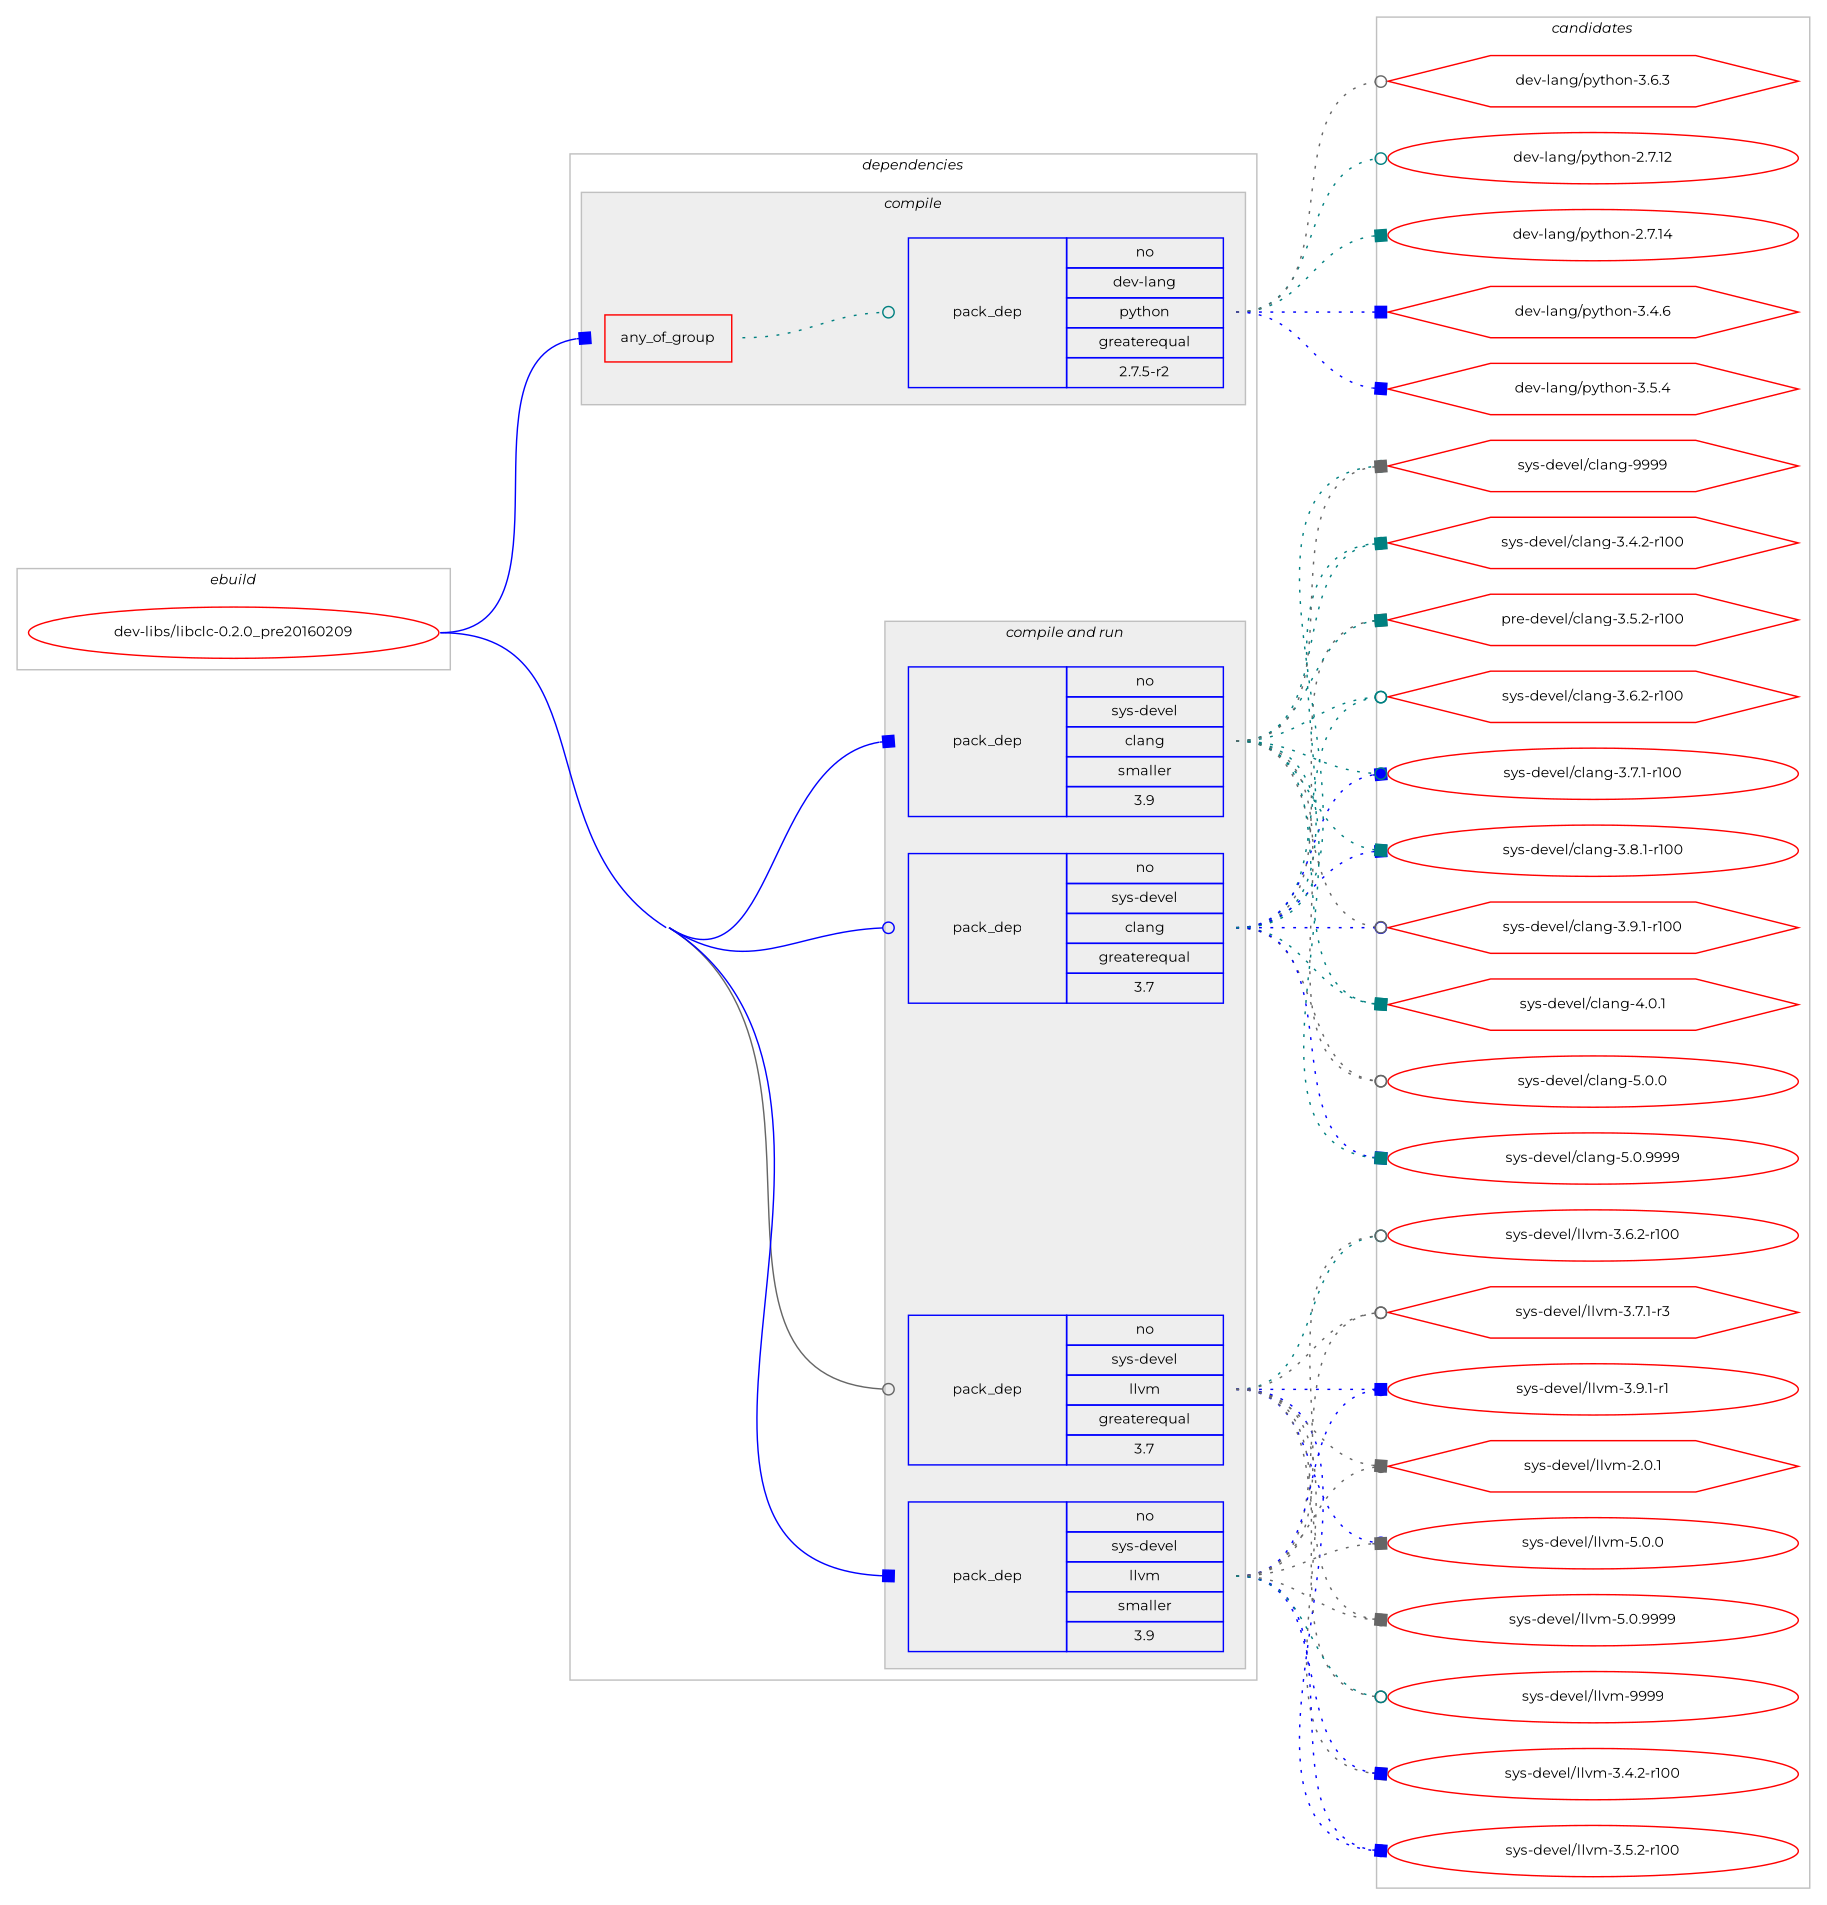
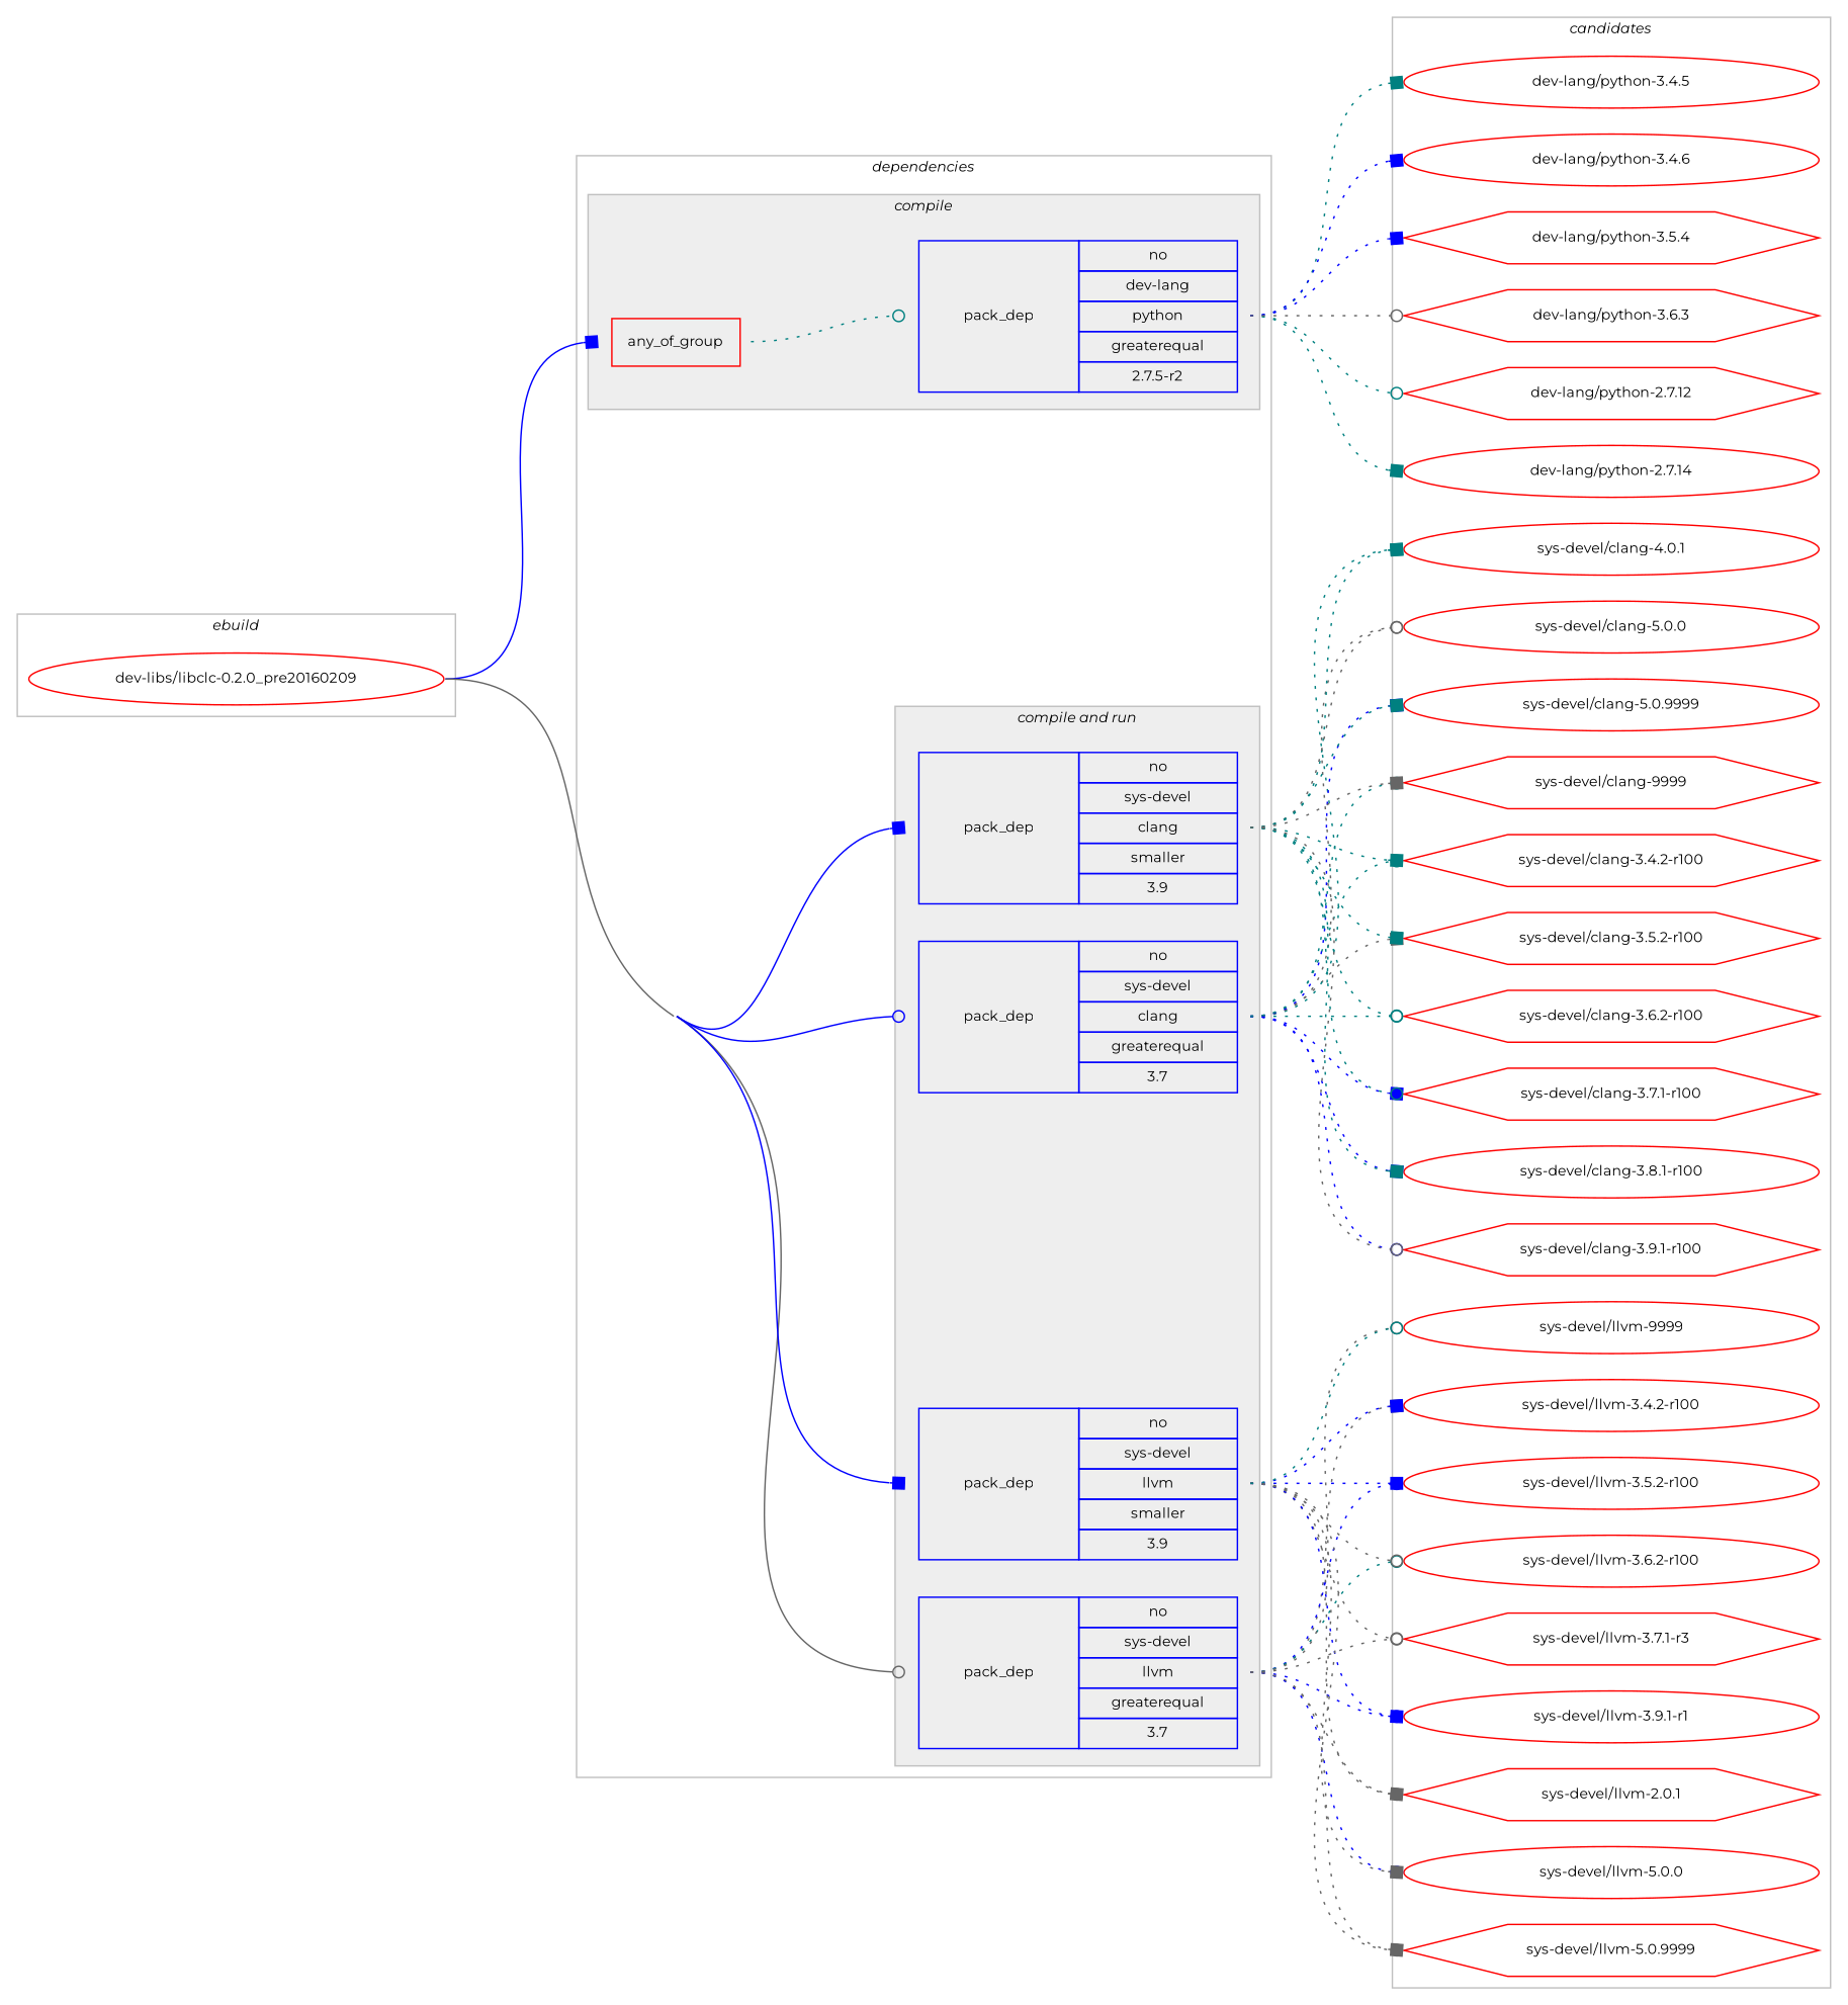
  digraph {
    compound=true
    concentrate=true
    fontname=Montserrat
    fontsize=10
    newrank=true
    rankdir=LR
    ranksep=1.5
    node [color=red fontname=Montserrat fontsize=10 shape=ellipse]
    edge [arrowhead=box color=gray40 fontname=Montserrat headport=w style=dotted tailport=e weight=100]
    n1 [label="dev-libs/libclc-0.2.0_pre20160209" width=4]
    n2 [color=blue label=<<TABLE BORDER="0" CELLBORDER="1" CELLSPACING="0" CELLPADDING="4" WIDTH="220"><TR><TD ROWSPAN="6" CELLPADDING="30">pack_dep</TD></TR><TR><TD WIDTH="110">no</TD></TR><TR><TD>dev-lang</TD></TR><TR><TD>python</TD></TR><TR><TD>greaterequal</TD></TR><TR><TD>2.7.5-r2</TD></TR></TABLE>> shape=none]
    n3 [label=<<TABLE BORDER="0" CELLBORDER="1" CELLSPACING="0" CELLPADDING="4"><TR><TD CELLPADDING="10">any_of_group</TD></TR></TABLE>> shape=none]
    n4 [color=blue label=<<TABLE BORDER="0" CELLBORDER="1" CELLSPACING="0" CELLPADDING="4" WIDTH="220"><TR><TD ROWSPAN="6" CELLPADDING="30">pack_dep</TD></TR><TR><TD WIDTH="110">no</TD></TR><TR><TD>sys-devel</TD></TR><TR><TD>clang</TD></TR><TR><TD>greaterequal</TD></TR><TR><TD>3.7</TD></TR></TABLE>> shape=none]
    n5 [color=blue label=<<TABLE BORDER="0" CELLBORDER="1" CELLSPACING="0" CELLPADDING="4" WIDTH="220"><TR><TD ROWSPAN="6" CELLPADDING="30">pack_dep</TD></TR><TR><TD WIDTH="110">no</TD></TR><TR><TD>sys-devel</TD></TR><TR><TD>clang</TD></TR><TR><TD>smaller</TD></TR><TR><TD>3.9</TD></TR></TABLE>> shape=none]
    n6 [color=blue label=<<TABLE BORDER="0" CELLBORDER="1" CELLSPACING="0" CELLPADDING="4" WIDTH="220"><TR><TD ROWSPAN="6" CELLPADDING="30">pack_dep</TD></TR><TR><TD WIDTH="110">no</TD></TR><TR><TD>sys-devel</TD></TR><TR><TD>llvm</TD></TR><TR><TD>greaterequal</TD></TR><TR><TD>3.7</TD></TR></TABLE>> shape=none]
    n7 [color=blue label=<<TABLE BORDER="0" CELLBORDER="1" CELLSPACING="0" CELLPADDING="4" WIDTH="220"><TR><TD ROWSPAN="6" CELLPADDING="30">pack_dep</TD></TR><TR><TD WIDTH="110">no</TD></TR><TR><TD>sys-devel</TD></TR><TR><TD>llvm</TD></TR><TR><TD>smaller</TD></TR><TR><TD>3.9</TD></TR></TABLE>> shape=none]
-   n8 [label="dev-lang/python-2.7.12" width=4]
+   n8 [label="dev-lang/python-2.7.12" shape=hexagon width=4]
    n9 [label="dev-lang/python-2.7.14" width=4]
-   n11 [label="dev-lang/python-3.4.6" shape=hexagon width=4]
+   n10 [label="dev-lang/python-3.4.5" width=4]
+   n11 [label="dev-lang/python-3.4.6" width=4]
    n12 [label="dev-lang/python-3.5.4" shape=hexagon width=4]
    n13 [label="dev-lang/python-3.6.3" shape=hexagon width=4]
    n14 [label="sys-devel/clang-3.4.2-r100" shape=hexagon width=4]
-   n15 [label="pre-devel/clang-3.5.2-r100" shape=hexagon width=4]
+   n15 [label="sys-devel/clang-3.5.2-r100" shape=hexagon width=4]
    n16 [label="sys-devel/clang-3.6.2-r100" shape=hexagon width=4]
-   n17 [label="sys-devel/clang-3.7.1-r100" width=4]
+   n17 [label="sys-devel/clang-3.7.1-r100" shape=hexagon width=4]
    n18 [label="sys-devel/clang-3.8.1-r100" width=4]
    n19 [label="sys-devel/clang-3.9.1-r100" shape=hexagon width=4]
-   n20 [label="sys-devel/clang-4.0.1" shape=hexagon width=4]
+   n20 [label="sys-devel/clang-4.0.1" width=4]
    n21 [label="sys-devel/clang-5.0.0" width=4]
    n22 [label="sys-devel/clang-5.0.9999" width=4]
    n23 [label="sys-devel/clang-9999" shape=hexagon width=4]
    n24 [label="sys-devel/llvm-3.4.2-r100" width=4]
    n25 [label="sys-devel/llvm-3.5.2-r100" width=4]
    n26 [label="sys-devel/llvm-3.6.2-r100" width=4]
    n27 [label="sys-devel/llvm-3.7.1-r3" shape=hexagon width=4]
    n28 [label="sys-devel/llvm-3.9.1-r1" width=4]
    n29 [label="sys-devel/llvm-2.0.1" shape=hexagon width=4]
    n30 [label="sys-devel/llvm-5.0.0" width=4]
-   n31 [label="sys-devel/llvm-5.0.9999" width=4]
+   n31 [label="sys-devel/llvm-5.0.9999" shape=hexagon width=4]
    n32 [label="sys-devel/llvm-9999" width=4]
    subgraph cluster_1 {
      color=gray
      label=<<i>ebuild</i>>
      rank=same
      n1
    }
    subgraph cluster_2 {
      color=gray
      label=<<i>dependencies</i>>
      subgraph cluster_3 {
        color=gray
        fillcolor="#eeeeee"
        label=<<i>compile</i>>
        style=filled
        subgraph sub_4 {
          color=gray
          fillcolor="#eeeeee"
          label=<<i>compile</i>>
          style=filled
          n3
          subgraph sub_5 {
            color=gray
            fillcolor="#eeeeee"
            label=<<i>compile</i>>
            style=filled
            n2
          }
        }
      }
      subgraph cluster_6 {
        color=gray
        fillcolor="#eeeeee"
        label=<<i>compile and run</i>>
        style=filled
        subgraph sub_7 {
          color=gray
          fillcolor="#eeeeee"
          label=<<i>compile and run</i>>
          style=filled
          n4
        }
        subgraph sub_8 {
          color=gray
          fillcolor="#eeeeee"
          label=<<i>compile and run</i>>
          style=filled
          n5
        }
        subgraph sub_9 {
          color=gray
          fillcolor="#eeeeee"
          label=<<i>compile and run</i>>
          style=filled
          n6
        }
        subgraph sub_10 {
          color=gray
          fillcolor="#eeeeee"
          label=<<i>compile and run</i>>
          style=filled
          n7
        }
      }
      subgraph cluster_11 {
        color=gray
        fillcolor="#eeeeee"
        label=<<i>run</i>>
        style=filled
      }
    }
    subgraph cluster_12 {
      color=gray
      label=<<i>candidates</i>>
      rank=same
      subgraph sub_13 {
        color=black
        label=<<i>candidates</i>>
        nodesep=1
        rank=same
        n8
        n9
+       n10
        n11
        n12
        n13
      }
      subgraph sub_14 {
        color=black
        label=<<i>candidates</i>>
        nodesep=1
        rank=same
        n14
        n15
        n16
        n17
        n18
        n19
        n20
        n21
        n22
        n23
      }
      subgraph sub_15 {
        color=black
        label=<<i>candidates</i>>
        nodesep=1
        rank=same
        n14
        n15
        n16
        n17
        n18
        n19
        n20
        n21
        n22
        n23
      }
      subgraph sub_16 {
        color=black
        label=<<i>candidates</i>>
        nodesep=1
        rank=same
        n24
        n25
        n26
        n27
        n28
        n29
        n30
        n31
        n32
      }
      subgraph sub_17 {
        color=black
        label=<<i>candidates</i>>
        nodesep=1
        rank=same
        n24
        n25
        n26
        n27
        n28
        n29
        n30
        n31
        n32
      }
    }
    n1 -> n3 [color=blue style=solid weight=20]
    n1 -> n4 [arrowhead=odot color=blue style=solid weight=20]
    n1 -> n5 [color=blue style=solid weight=20]
    n1 -> n6 [arrowhead=odot style=solid weight=20]
    n1 -> n7 [color=blue style=solid weight=20]
    n2 -> n8 [arrowhead=odot color=teal]
    n2 -> n9 [color=teal]
+   n2 -> n10 [color=teal]
    n2 -> n11 [color=blue]
    n2 -> n12 [color=blue]
    n2 -> n13 [arrowhead=odot]
    n3 -> n2 [arrowhead=odot color=teal weight=20]
    n4 -> n14 [arrowhead=odot color=teal]
    n4 -> n15
    n4 -> n16 [arrowhead=odot color=teal]
    n4 -> n17 [color=blue]
    n4 -> n18 [color=blue]
    n4 -> n19 [arrowhead=odot color=blue]
    n4 -> n20 [color=teal]
    n4 -> n21 [arrowhead=odot]
    n4 -> n22 [color=blue]
    n4 -> n23 [arrowhead=odot color=teal]
    n5 -> n14 [color=teal]
    n5 -> n15 [color=teal]
    n5 -> n16 [arrowhead=odot color=teal]
    n5 -> n17 [arrowhead=odot color=teal]
    n5 -> n18 [color=teal]
    n5 -> n19 [arrowhead=odot]
    n5 -> n20 [color=teal]
    n5 -> n21 [arrowhead=odot]
    n5 -> n22 [color=teal]
    n5 -> n23
    n6 -> n24
    n6 -> n25 [arrowhead=odot color=blue]
    n6 -> n26 [arrowhead=odot color=teal]
    n6 -> n27 [arrowhead=odot]
    n6 -> n28 [color=blue]
    n6 -> n29
    n6 -> n30 [arrowhead=odot color=blue]
    n6 -> n31
    n6 -> n32 [arrowhead=odot]
    n7 -> n24 [color=blue]
    n7 -> n25 [color=blue]
    n7 -> n26 [arrowhead=odot]
    n7 -> n27 [arrowhead=odot]
    n7 -> n28 [arrowhead=odot color=blue]
    n7 -> n29 [arrowhead=odot]
    n7 -> n30
    n7 -> n31 [arrowhead=odot]
    n7 -> n32 [arrowhead=odot color=teal]
  }
